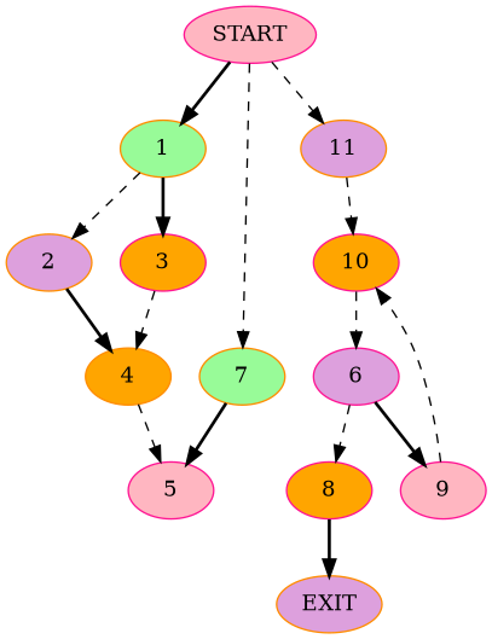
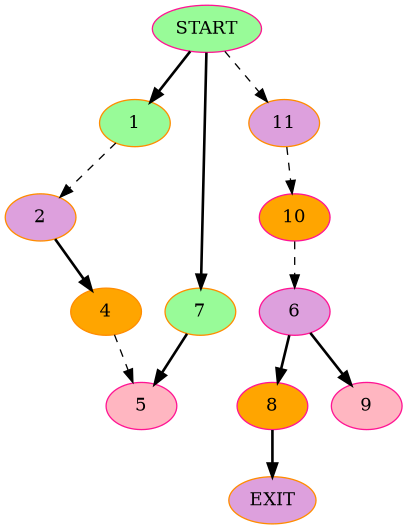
  digraph {
    node [color=deeppink fillcolor=plum style=filled]
    edge [style=dashed]
-   n1 [fillcolor=lightpink label=START]
+   n1 [fillcolor=palegreen label=START]
    1 [color=darkorange fillcolor=palegreen]
    7 [color=darkorange fillcolor=palegreen]
    11 [color=darkorange]
    2 [color=darkorange]
-   3 [fillcolor=orange]
    5 [fillcolor=lightpink]
    10 [fillcolor=orange]
    n9 [color=darkorange label=EXIT]
    4 [color=darkorange fillcolor=orange]
    8 [fillcolor=orange]
    6
    9 [fillcolor=lightpink]
    n1 -> 1 [style=bold]
-   n1 -> 7
+   n1 -> 7 [style=bold]
    n1 -> 11
    1 -> 2
-   1 -> 3 [style=bold]
    7 -> 5 [style=bold]
    11 -> 10
    2 -> 4 [style=bold]
-   3 -> 4
    10 -> 6
    4 -> 5
    8 -> n9 [style=bold]
-   6 -> 8
+   6 -> 8 [style=bold]
    6 -> 9 [style=bold]
-   9 -> 10
  }
